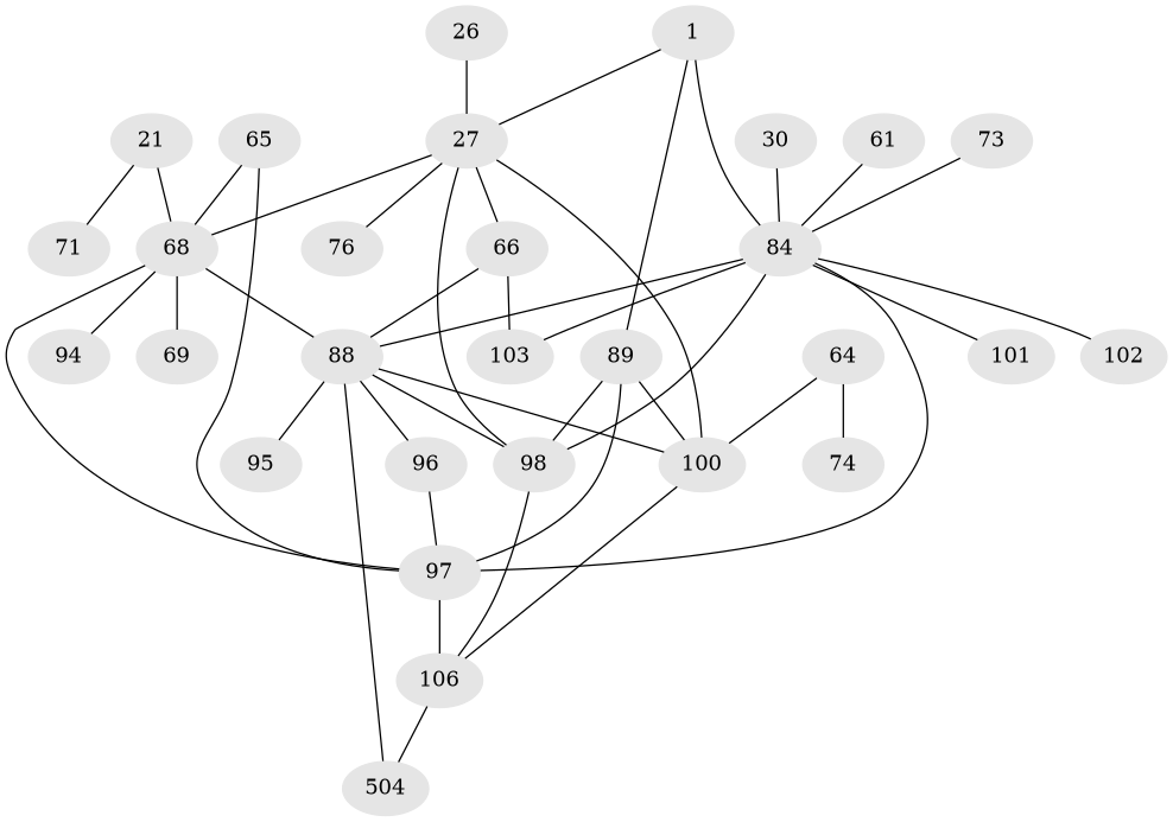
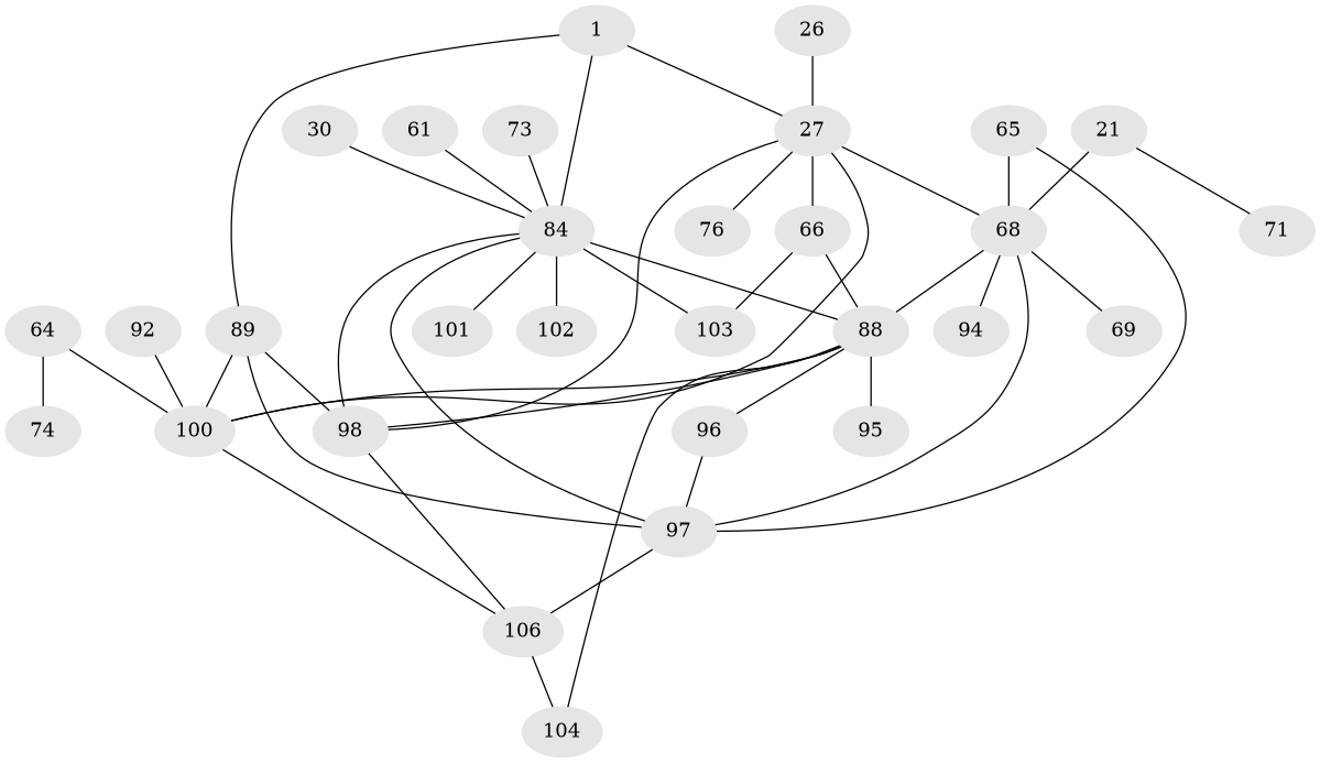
  graph {
    node [color=gray90 style=filled]
    27 [super="+6+2"]
    68 [super="+53+56+63+19"]
    66 [super="+5+20"]
    76
    98 [super="+10+43"]
    100 [super="+67+70+39+91"]
    1
    84 [super="+28+83+72+58"]
    89 [super="+77"]
    97 [super="+54+85"]
    88 [super="+24+87"]
    103 [super="+12"]
    101
    102 [super="+99"]
    21 [super="+13"]
    71
    69
    94
    26
    106 [super="+42+105"]
    30
    61
    64 [super="+49"]
    74
    65 [super="+47"]
    95
    96 [super="+55"]
-   104 [label=504]
+   104
    73
+   92 [super="+46"]
    27 -- 68 [weight=2]
    27 -- 66 [weight=3]
    27 -- 76
    27 -- 98 [weight=2]
    27 -- 100
    68 -- 97 [weight=2]
    68 -- 88 [weight=2]
    68 -- 69
    68 -- 94
    66 -- 88 [weight=3]
    66 -- 103
    98 -- 106
    100 -- 106
    1 -- 27
    1 -- 84 [weight=4]
    1 -- 89 [weight=2]
    84 -- 98
    84 -- 97 [weight=2]
    84 -- 88 [weight=2]
    84 -- 103
    84 -- 101
    84 -- 102
    89 -- 98
    89 -- 100
    89 -- 97
    97 -- 106 [weight=2]
    88 -- 98 [weight=2]
    88 -- 100 [weight=4]
    88 -- 95
    88 -- 96
    88 -- 104
    21 -- 68 [weight=2]
    21 -- 71
    26 -- 27
    106 -- 104
    30 -- 84
    61 -- 84
    64 -- 100 [weight=2]
    64 -- 74
    65 -- 68
    65 -- 97
    96 -- 97
    73 -- 84
+   92 -- 100 [weight=2]
  }
